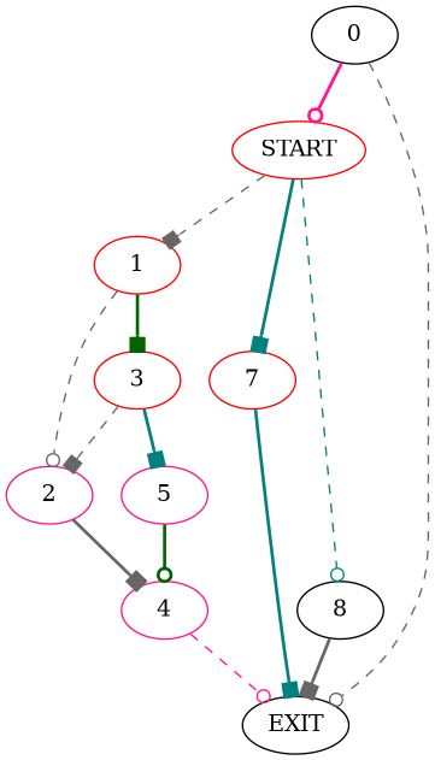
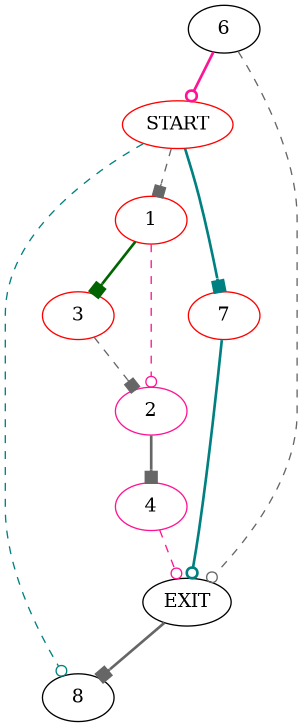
  digraph {
    node [color=red]
    edge [arrowhead=box color=gray40 style=bold]
    n1 [label=START]
    1
    7
    8 [color=black]
    2 [color=deeppink]
    3
-   6 [color=black label=0]
+   6 [color=black]
    n8 [color=black label=EXIT]
    4 [color=deeppink]
-   5 [color=deeppink]
    n1 -> 1 [style=dashed]
    n1 -> 7 [color=teal]
    n1 -> 8 [arrowhead=odot color=teal style=dashed]
-   1 -> 2 [arrowhead=odot style=dashed]
+   1 -> 2 [arrowhead=odot color=deeppink style=dashed]
    1 -> 3 [color=darkgreen]
-   7 -> n8 [color=teal]
-   8 -> n8
+   7 -> n8 [arrowhead=odot color=teal]
+   n8 -> 8
    2 -> 4
    3 -> 2 [style=dashed]
-   3 -> 5 [color=teal]
    6 -> n1 [arrowhead=odot color=deeppink]
    6 -> n8 [arrowhead=odot style=dashed]
    4 -> n8 [arrowhead=odot color=deeppink style=dashed]
-   5 -> 4 [arrowhead=odot color=darkgreen]
  }
